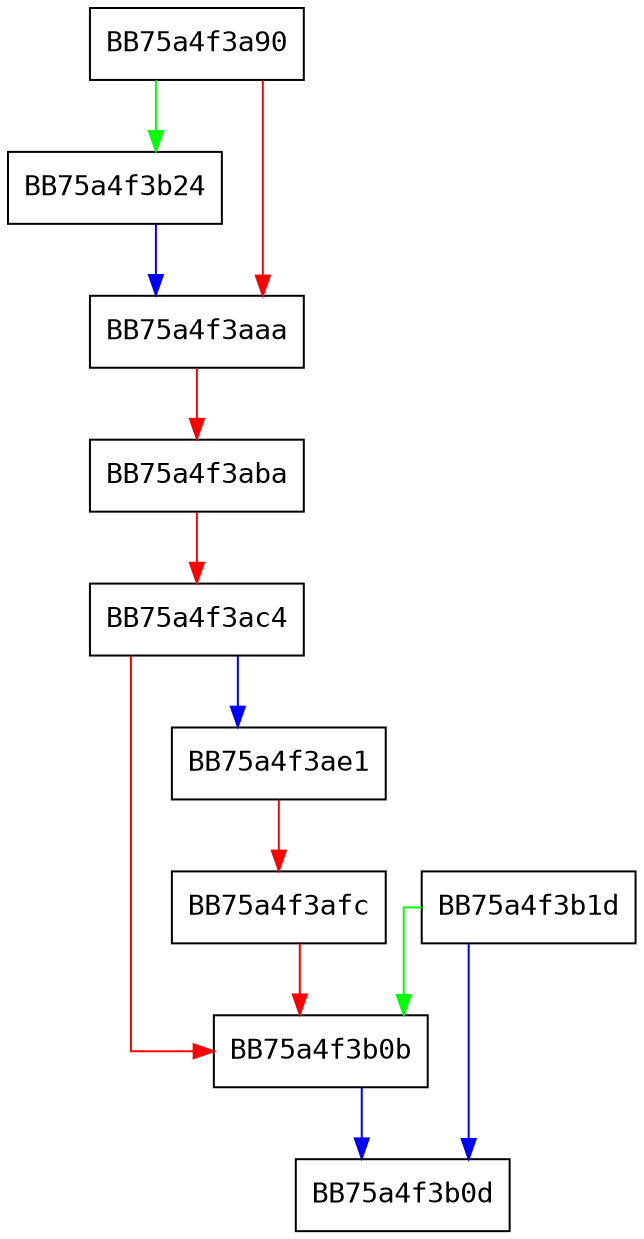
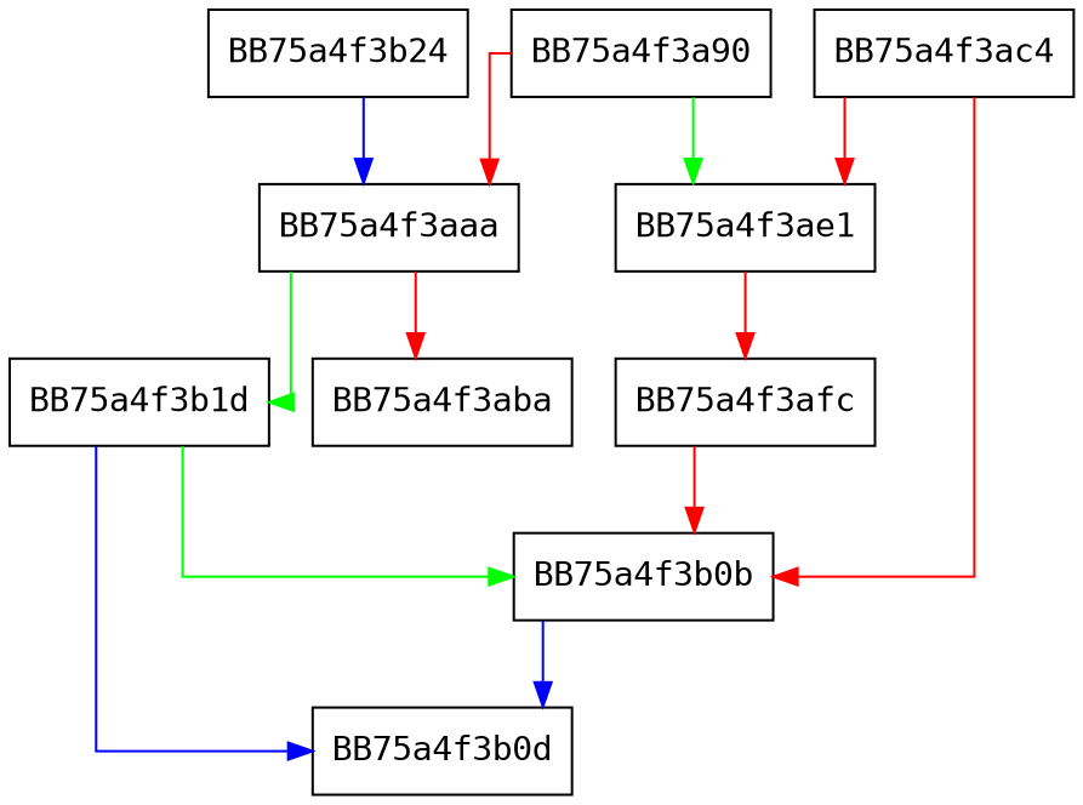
  digraph {
    fontname="DejaVu Sans Mono"
    splines=ortho
    node [fontname="DejaVu Sans Mono" shape=box]
    edge [color=red fontname="DejaVu Sans Mono"]
    BB75a4f3a90
    BB75a4f3b24
    BB75a4f3aaa
    BB75a4f3b1d
    BB75a4f3aba
    BB75a4f3b0d
    BB75a4f3b0b
    BB75a4f3ac4
    BB75a4f3ae1
    BB75a4f3afc
-   BB75a4f3a90 -> BB75a4f3b24 [color=green]
+   BB75a4f3a90 -> BB75a4f3ae1 [color=green]
    BB75a4f3a90 -> BB75a4f3aaa
    BB75a4f3b24 -> BB75a4f3aaa [color=blue]
+   BB75a4f3aaa -> BB75a4f3b1d [color=green]
    BB75a4f3aaa -> BB75a4f3aba
    BB75a4f3b1d -> BB75a4f3b0d [color=blue]
    BB75a4f3b1d -> BB75a4f3b0b [color=green]
-   BB75a4f3aba -> BB75a4f3ac4
    BB75a4f3b0b -> BB75a4f3b0d [color=blue]
    BB75a4f3ac4 -> BB75a4f3b0b
-   BB75a4f3ac4 -> BB75a4f3ae1 [color=blue]
+   BB75a4f3ac4 -> BB75a4f3ae1
    BB75a4f3ae1 -> BB75a4f3afc
    BB75a4f3afc -> BB75a4f3b0b
  }
